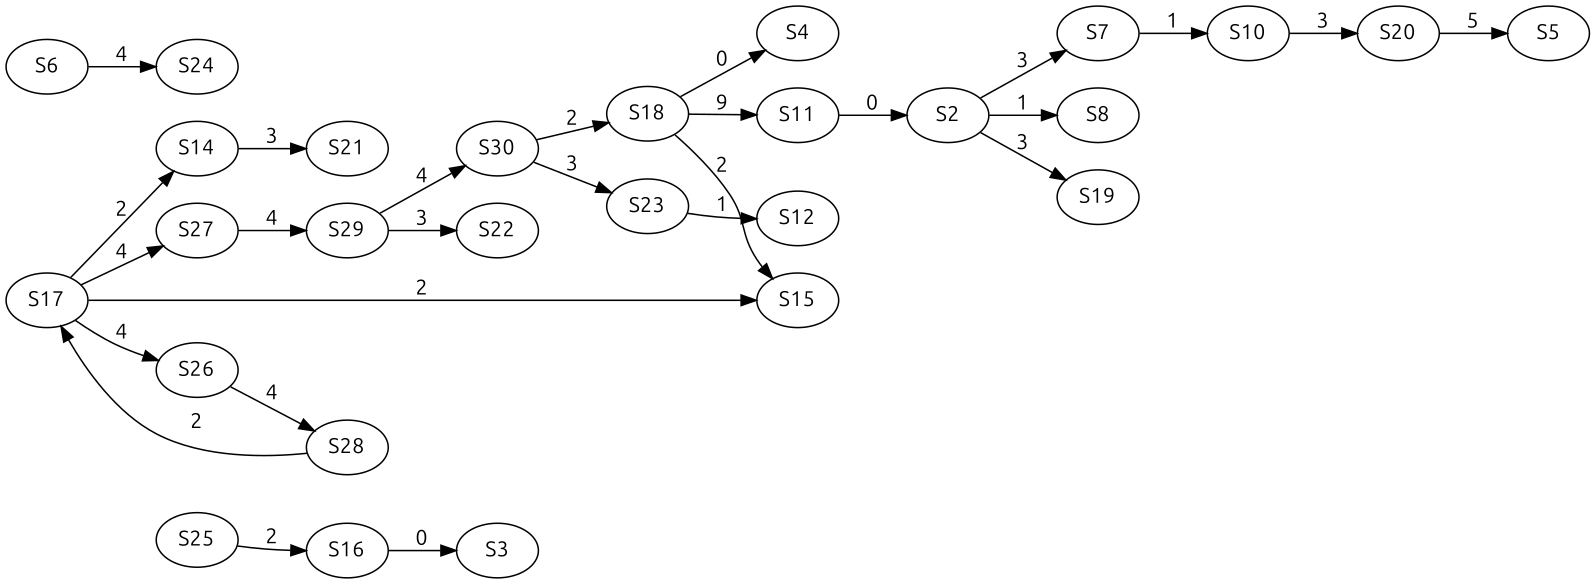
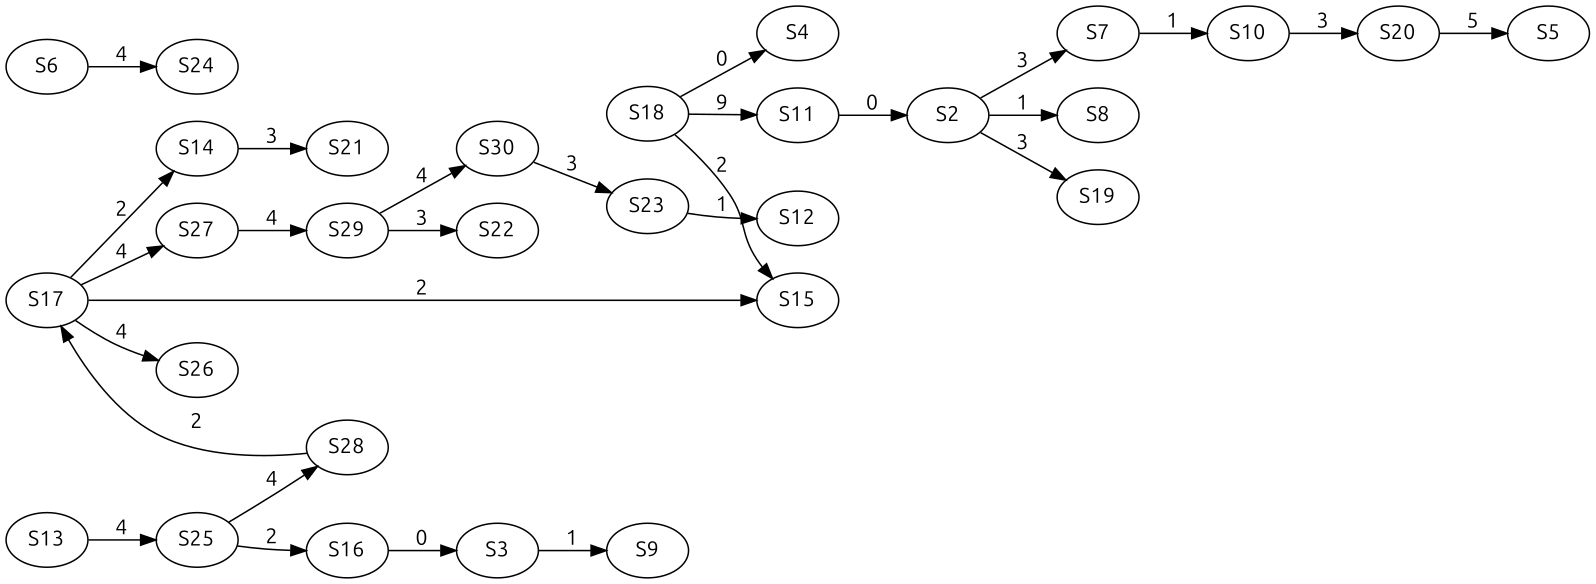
  strict digraph {
    fontname=Ubuntu
    rankdir=LR
    node [fontname=Ubuntu]
    edge [fontname=Ubuntu]
    S11
    S2
    S7
    S8
    S19
    S10
    S16
    S3
+   S9
    S18
    S4
    S15
    S20
    S5
    S26
    S28
    S6
    S24
    S17
    S23
    S12
+   S13
    S25
    S14
    S27
    S21
    S29
    S30
    S22
    S11 -> S2 [label=0]
    S2 -> S7 [label=3]
    S2 -> S8 [label=1]
    S2 -> S19 [label=3]
    S7 -> S10 [label=1]
    S10 -> S20 [label=3]
    S16 -> S3 [label=0]
+   S3 -> S9 [label=1]
    S18 -> S11 [label=9]
    S18 -> S4 [label=0]
    S18 -> S15 [label=2]
    S20 -> S5 [label=5]
-   S26 -> S28 [label=4]
+   S25 -> S28 [label=4]
    S28 -> S17 [label=2]
    S6 -> S24 [label=4]
    S17 -> S15 [label=2]
    S17 -> S26 [label=4]
    S17 -> S14 [label=2]
    S17 -> S27 [label=4]
    S23 -> S12 [label=1]
+   S13 -> S25 [label=4]
    S25 -> S16 [label=2]
    S14 -> S21 [label=3]
    S27 -> S29 [label=4]
    S29 -> S30 [label=4]
    S29 -> S22 [label=3]
-   S30 -> S18 [label=2]
    S30 -> S23 [label=3]
  }
